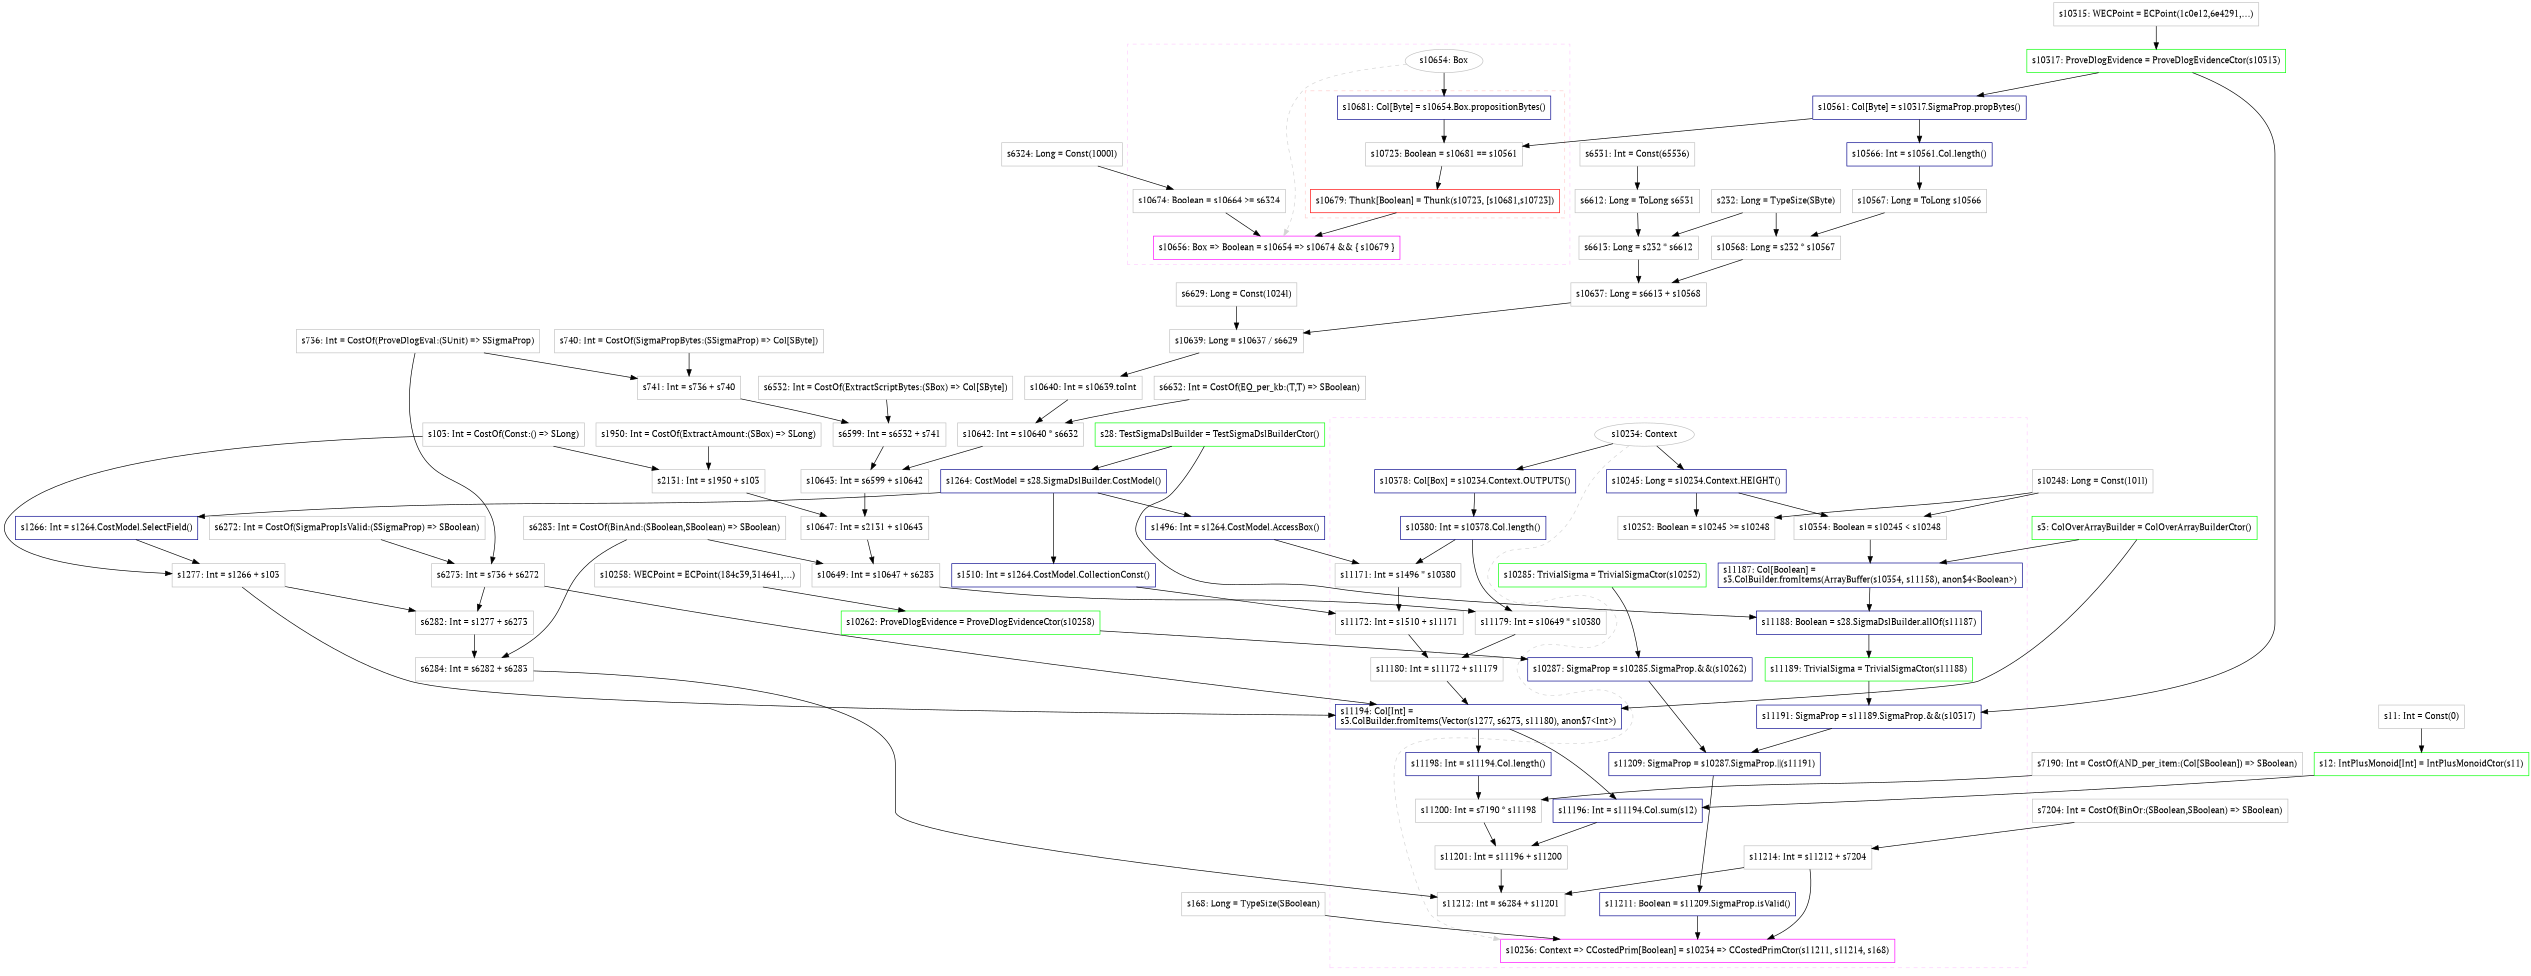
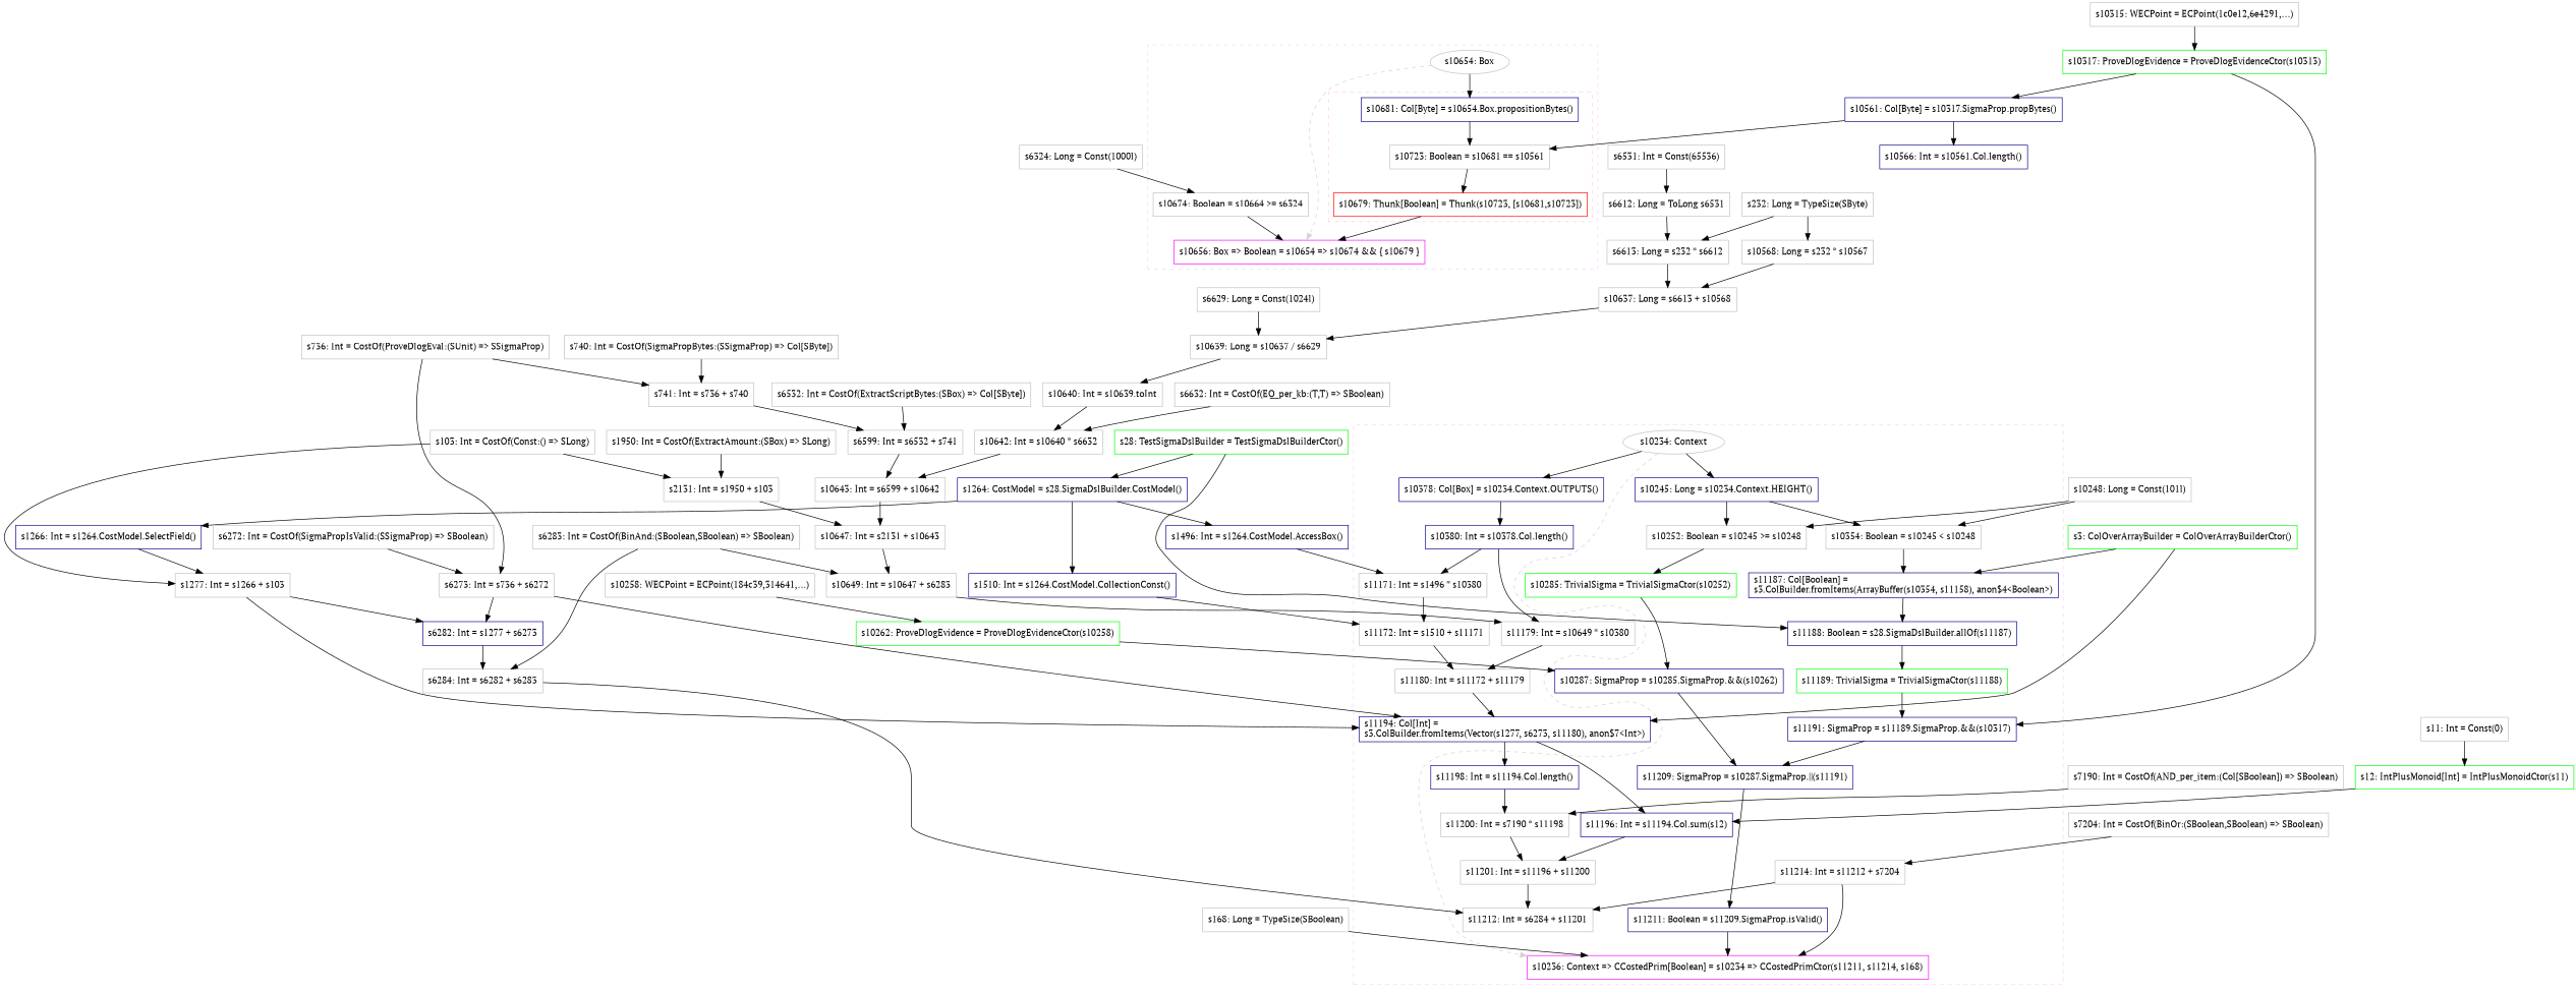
  digraph {
    concentrate=true
    fontname="PT Serif"
    node [color=gray fillcolor=white fontname="PT Serif" shape=box style=filled]
    edge [fontname="PT Serif" style=solid]
    n1 [label="s10654: Box" shape=oval]
    n2 [color=magenta label="s10656: Box => Boolean = s10654 => s10674 && { s10679 }"]
    n3 [color=red label="s10679: Thunk[Boolean] = Thunk(s10723, [s10681,s10723])"]
    n4 [color=darkblue label="s10681: Col[Byte] = s10654.Box.propositionBytes()"]
    n5 [label="s10723: Boolean = s10681 == s10561"]
    n6 [label="s10674: Boolean = s10664 >= s6324"]
    n7 [label="s10234: Context" shape=oval]
    n8 [color=magenta label="s10236: Context => CCostedPrim[Boolean] = s10234 => CCostedPrimCtor(s11211, s11214, s168)"]
    n9 [color=darkblue label="s10245: Long = s10234.Context.HEIGHT()"]
    n10 [label="s10252: Boolean = s10245 >= s10248"]
    n11 [color=green label="s10285: TrivialSigma = TrivialSigmaCtor(s10252)"]
    n12 [color=darkblue label="s10287: SigmaProp = s10285.SigmaProp.&&(s10262)"]
    n13 [label="s10354: Boolean = s10245 < s10248"]
    n14 [color=darkblue label="s10378: Col[Box] = s10234.Context.OUTPUTS()"]
    n15 [color=darkblue label="s11187: Col[Boolean] =\ls3.ColBuilder.fromItems(ArrayBuffer(s10354, s11158), anon$4<Boolean>)\l"]
    n16 [color=darkblue label="s11188: Boolean = s28.SigmaDslBuilder.allOf(s11187)"]
    n17 [color=green label="s11189: TrivialSigma = TrivialSigmaCtor(s11188)"]
    n18 [color=darkblue label="s11191: SigmaProp = s11189.SigmaProp.&&(s10317)"]
    n19 [color=darkblue label="s11209: SigmaProp = s10287.SigmaProp.||(s11191)"]
    n20 [color=darkblue label="s11211: Boolean = s11209.SigmaProp.isValid()"]
    n21 [color=darkblue label="s10380: Int = s10378.Col.length()"]
    n22 [label="s11171: Int = s1496 * s10380"]
    n23 [label="s11172: Int = s1510 + s11171"]
    n24 [label="s11179: Int = s10649 * s10380"]
    n25 [label="s11180: Int = s11172 + s11179"]
    n26 [color=darkblue label="s11194: Col[Int] =\ls3.ColBuilder.fromItems(Vector(s1277, s6273, s11180), anon$7<Int>)\l"]
    n27 [color=darkblue label="s11196: Int = s11194.Col.sum(s12)"]
    n28 [color=darkblue label="s11198: Int = s11194.Col.length()"]
    n29 [label="s11200: Int = s7190 * s11198"]
    n30 [label="s11201: Int = s11196 + s11200"]
    n31 [label="s11212: Int = s6284 + s11201"]
    n32 [label="s11214: Int = s11212 + s7204"]
    n33 [label="s10258: WECPoint = ECPoint(184c39,314641,...)"]
    n34 [color=green label="s10262: ProveDlogEvidence = ProveDlogEvidenceCtor(s10258)"]
    n35 [label="s10248: Long = Const(101l)"]
    n36 [color=green label="s28: TestSigmaDslBuilder = TestSigmaDslBuilderCtor()"]
    n37 [color=darkblue label="s1264: CostModel = s28.SigmaDslBuilder.CostModel()"]
    n38 [color=darkblue label="s1510: Int = s1264.CostModel.CollectionConst()"]
    n39 [color=darkblue label="s1496: Int = s1264.CostModel.AccessBox()"]
    n40 [color=darkblue label="s1266: Int = s1264.CostModel.SelectField()"]
    n41 [label="s7204: Int = CostOf(BinOr:(SBoolean,SBoolean) => SBoolean)"]
    n42 [label="s10315: WECPoint = ECPoint(1c0e12,6e4291,...)"]
    n43 [color=green label="s10317: ProveDlogEvidence = ProveDlogEvidenceCtor(s10313)"]
    n44 [color=darkblue label="s10561: Col[Byte] = s10317.SigmaProp.propBytes()"]
    n45 [color=darkblue label="s10566: Int = s10561.Col.length()"]
-   n46 [label="s10567: Long = ToLong s10566"]
    n47 [label="s6324: Long = Const(1000l)"]
    n48 [label="s1277: Int = s1266 + s103"]
    n49 [label="s11: Int = Const(0)"]
    n50 [color=green label="s12: IntPlusMonoid[Int] = IntPlusMonoidCtor(s11)"]
    n51 [color=green label="s3: ColOverArrayBuilder = ColOverArrayBuilderCtor()"]
-   n52 [label="s6282: Int = s1277 + s6273"]
+   n52 [color=darkblue label="s6282: Int = s1277 + s6273"]
    n53 [label="s103: Int = CostOf(Const:() => SLong)"]
    n54 [label="s2131: Int = s1950 + s103"]
    n55 [label="s10647: Int = s2131 + s10643"]
    n56 [label="s6284: Int = s6282 + s6283"]
    n57 [label="s7190: Int = CostOf(AND_per_item:(Col[SBoolean]) => SBoolean)"]
    n58 [label="s736: Int = CostOf(ProveDlogEval:(SUnit) => SSigmaProp)"]
    n59 [label="s6273: Int = s736 + s6272"]
    n60 [label="s741: Int = s736 + s740"]
    n61 [label="s6599: Int = s6532 + s741"]
    n62 [label="s6272: Int = CostOf(SigmaPropIsValid:(SSigmaProp) => SBoolean)"]
    n63 [label="s6283: Int = CostOf(BinAnd:(SBoolean,SBoolean) => SBoolean)"]
    n64 [label="s10649: Int = s10647 + s6283"]
    n65 [label="s168: Long = TypeSize(SBoolean)"]
    n66 [label="s1950: Int = CostOf(ExtractAmount:(SBox) => SLong)"]
    n67 [label="s6532: Int = CostOf(ExtractScriptBytes:(SBox) => Col[SByte])"]
    n68 [label="s10643: Int = s6599 + s10642"]
    n69 [label="s740: Int = CostOf(SigmaPropBytes:(SSigmaProp) => Col[SByte])"]
    n70 [label="s232: Long = TypeSize(SByte)"]
    n71 [label="s6613: Long = s232 * s6612"]
    n72 [label="s10568: Long = s232 * s10567"]
    n73 [label="s10637: Long = s6613 + s10568"]
    n74 [label="s6531: Int = Const(65536)"]
    n75 [label="s6612: Long = ToLong s6531"]
    n76 [label="s10639: Long = s10637 / s6629"]
    n77 [label="s10640: Int = s10639.toInt"]
    n78 [label="s6629: Long = Const(1024l)"]
    n79 [label="s10642: Int = s10640 * s6632"]
    n80 [label="s6632: Int = CostOf(EQ_per_kb:(T,T) => SBoolean)"]
    subgraph cluster_1 {
      color="#FFCCFF"
      style=dashed
      n6
      subgraph sub_2 {
        color="#FFCCFF"
        rank=source
        style=dashed
        n1
      }
      subgraph sub_3 {
        color="#FFCCFF"
        rank=sink
        style=dashed
        n2
      }
      subgraph cluster_4 {
        color="#FFCCCC"
        style=dashed
        n4
        n5
        subgraph sub_5 {
          color="#FFCCCC"
          rank=sink
          style=dashed
          n3
        }
      }
    }
    subgraph cluster_6 {
      color="#FFCCFF"
      style=dashed
      n9
      n10
      n11
      n12
      n13
      n14
      n15
      n16
      n17
      n18
      n19
      n20
      n21
      n22
      n23
      n24
      n25
      n26
      n27
      n28
      n29
      n30
      n31
      n32
      subgraph sub_7 {
        color="#FFCCFF"
        rank=source
        style=dashed
        n7
      }
      subgraph sub_8 {
        color="#FFCCFF"
        rank=sink
        style=dashed
        n8
      }
    }
    n1 -> n2 [color=lightgray style=dashed weight=0]
    n1 -> n4
    n3 -> n2
    n4 -> n5
    n5 -> n3
    n6 -> n2
    n7 -> n8 [color=lightgray style=dashed weight=0]
    n7 -> n9
    n7 -> n14
    n9 -> n10
    n9 -> n13
+   n10 -> n11
    n11 -> n12
    n12 -> n19
    n13 -> n15
    n14 -> n21
    n15 -> n16
    n16 -> n17
    n17 -> n18
    n18 -> n19
    n19 -> n20
    n20 -> n8
    n21 -> n22
    n21 -> n24
    n22 -> n23
    n23 -> n25
    n24 -> n25
    n25 -> n26
    n26 -> n27
    n26 -> n28
    n27 -> n30
    n28 -> n29
    n29 -> n30
    n30 -> n31
    n32 -> n8
    n32 -> n31
    n33 -> n34
    n34 -> n12
    n35 -> n10
    n35 -> n13
    n36 -> n16
    n36 -> n37
    n37 -> n38
    n37 -> n39
    n37 -> n40
    n38 -> n23
    n39 -> n22
    n40 -> n48
    n41 -> n32
    n42 -> n43
    n43 -> n18
    n43 -> n44
    n44 -> n5
    n44 -> n45
-   n45 -> n46
-   n46 -> n72
    n47 -> n6
    n48 -> n26
    n48 -> n52
    n49 -> n50
    n50 -> n27
    n51 -> n15
    n51 -> n26
    n52 -> n56
    n53 -> n48
    n53 -> n54
    n54 -> n55
    n55 -> n64
    n56 -> n31
    n57 -> n29
    n58 -> n59
    n58 -> n60
    n59 -> n26
    n59 -> n52
    n60 -> n61
    n61 -> n68
    n62 -> n59
    n63 -> n56
    n63 -> n64
    n64 -> n24
    n65 -> n8
    n66 -> n54
    n67 -> n61
    n68 -> n55
    n69 -> n60
    n70 -> n71
    n70 -> n72
    n71 -> n73
    n72 -> n73
    n73 -> n76
    n74 -> n75
    n75 -> n71
    n76 -> n77
    n77 -> n79
    n78 -> n76
    n79 -> n68
    n80 -> n79
  }
